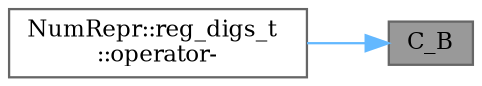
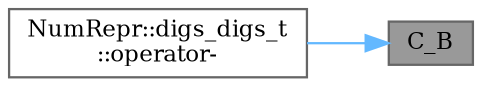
  digraph {
    rankdir=RL
    fontname="DejaVu Serif"
    node [fontname="DejaVu Serif" fontsize=10 shape=box style=filled]
    n1 [color=gray40 fillcolor=grey60 fontcolor=black height=0.2 label=C_B width=0.4]
-   n2 [color=grey40 fillcolor=white height=0.2 label="NumRepr::reg_digs_t\l::operator-" width=0.4]
+   n2 [color=grey40 fillcolor=white height=0.2 label="NumRepr::digs_digs_t\l::operator-" width=0.4]
    n1 -> n2 [color=steelblue1 dir=back fontname="DejaVu Serif" fontsize=10 labelfontname=Helvetica labelfontsize=10 style=solid]
  }
